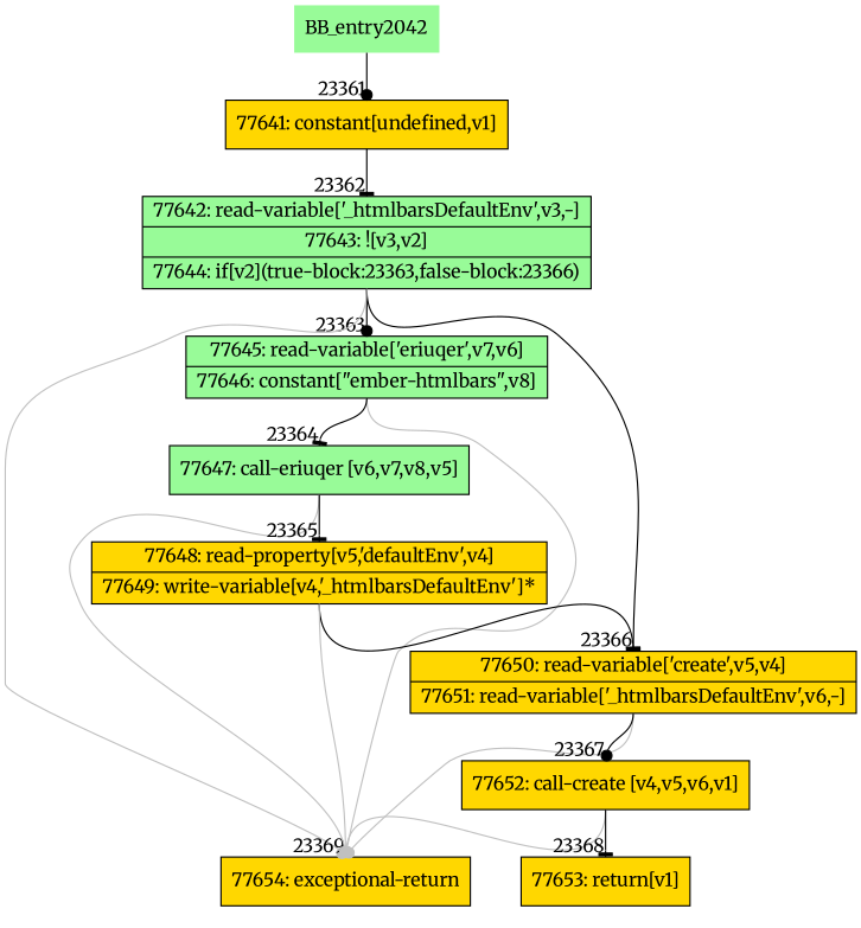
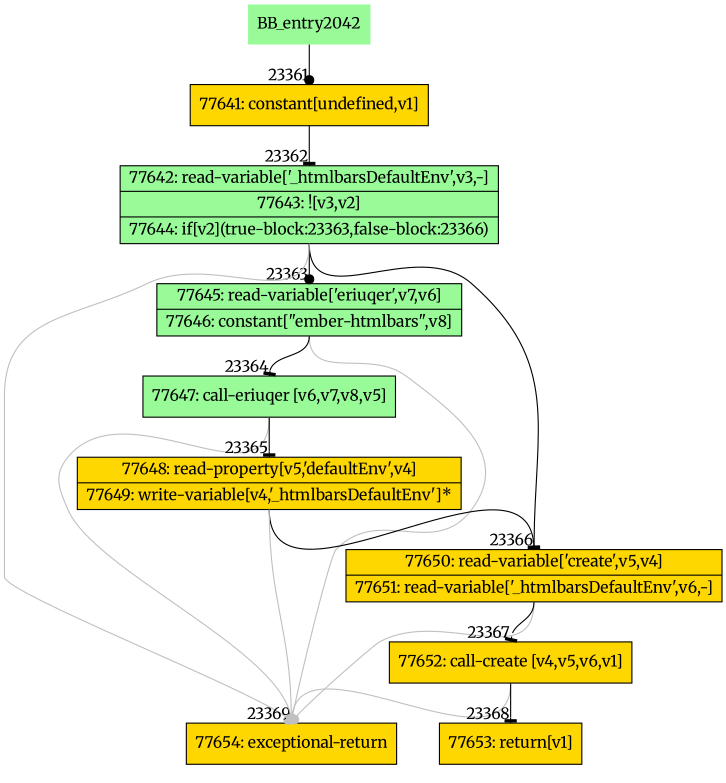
  digraph {
    fontname=Merriweather
    rankdir=TD
    node [fillcolor=gold fontname=Merriweather shape=record style=filled]
    edge [arrowhead=dot fontname=Merriweather headport=n tailport=s]
    n1 [fillcolor=palegreen label=BB_entry2042 shape=none]
    n2 [label="{77641: constant[undefined,v1]}"]
    n3 [fillcolor=palegreen label="{77642: read-variable['_htmlbarsDefaultEnv',v3,-]|77643: ![v3,v2]|77644: if[v2](true-block:23363,false-block:23366)}"]
    n4 [fillcolor=palegreen label="{77645: read-variable['eriuqer',v7,v6]|77646: constant[\"ember-htmlbars\",v8]}"]
    n5 [label="{77650: read-variable['create',v5,v4]|77651: read-variable['_htmlbarsDefaultEnv',v6,-]}"]
    n6 [label="{77654: exceptional-return}"]
    n7 [fillcolor=palegreen label="{77647: call-eriuqer [v6,v7,v8,v5]}"]
    n8 [label="{77652: call-create [v4,v5,v6,v1]}"]
    n9 [label="{77648: read-property[v5,'defaultEnv',v4]|77649: write-variable[v4,'_htmlbarsDefaultEnv']*}"]
    n10 [label="{77653: return[v1]}"]
    n1 -> n2 [headlabel="    23361"]
    n2 -> n3 [arrowhead=tee headlabel="      23362"]
    n3 -> n4 [headlabel="      23363"]
    n3 -> n5 [arrowhead=tee headlabel="      23366"]
    n3 -> n6 [color=gray headlabel="      23369"]
    n4 -> n6 [color=gray]
    n4 -> n7 [arrowhead=tee headlabel="      23364"]
    n5 -> n6 [color=gray]
-   n5 -> n8 [headlabel="      23367"]
+   n5 -> n8 [arrowhead=tee headlabel="      23367"]
    n7 -> n6 [color=gray]
    n7 -> n9 [arrowhead=tee headlabel="      23365"]
    n8 -> n6 [color=gray]
    n8 -> n10 [arrowhead=tee headlabel="      23368"]
    n9 -> n5 [arrowhead=tee]
    n9 -> n6 [arrowhead=tee color=gray]
  }
